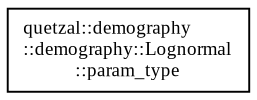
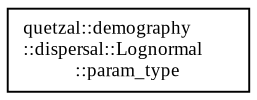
  digraph {
    rankdir=TB
    fontname="Liberation Serif"
-   n1 [color=black fillcolor=white fontname="Liberation Serif" fontsize=10 height=0.2 label="quetzal::demography\l::demography::Lognormal\l::param_type" shape=record style=filled width=0.4]
+   n1 [color=black fillcolor=white fontname="Liberation Serif" fontsize=10 height=0.2 label="quetzal::demography\l::dispersal::Lognormal\l::param_type" shape=record style=filled width=0.4]
  }
